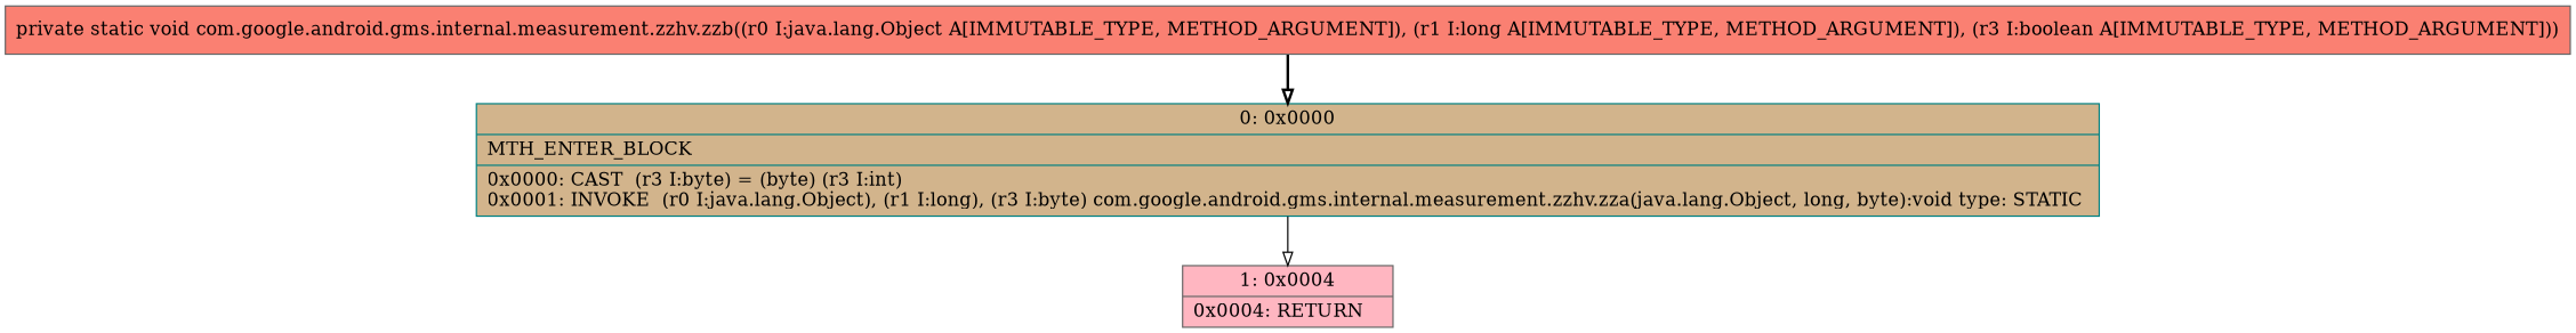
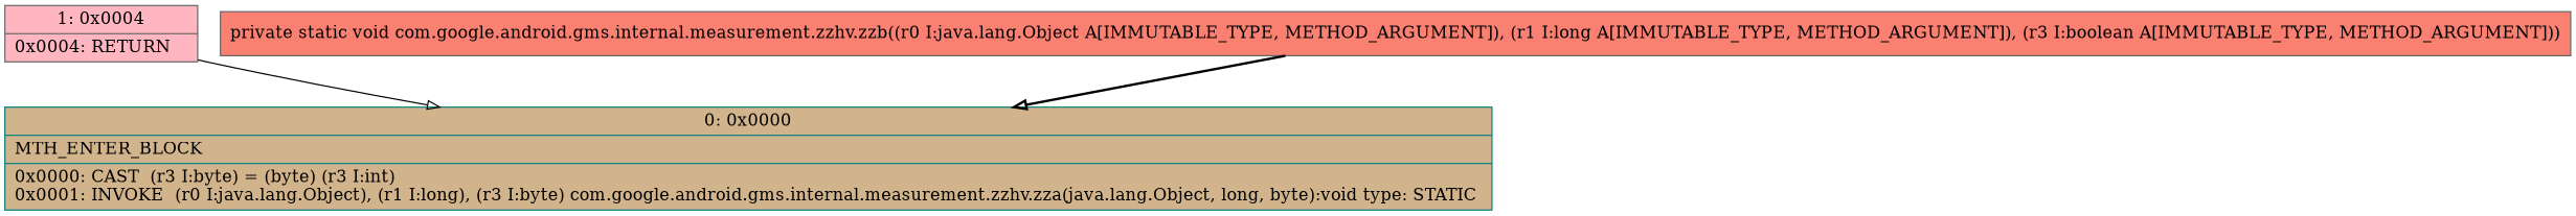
  digraph {
    node [shape=record style=filled color=gray40]
    edge [arrowhead=onormal]
    n1 [label="{0\:\ 0x0000|MTH_ENTER_BLOCK\l|0x0000: CAST  (r3 I:byte) = (byte) (r3 I:int) \l0x0001: INVOKE  (r0 I:java.lang.Object), (r1 I:long), (r3 I:byte) com.google.android.gms.internal.measurement.zzhv.zza(java.lang.Object, long, byte):void type: STATIC \l}" fillcolor=tan color=teal]
    n2 [label="{1\:\ 0x0004|0x0004: RETURN   \l}" fillcolor=lightpink]
    n3 [label="{private static void com.google.android.gms.internal.measurement.zzhv.zzb((r0 I:java.lang.Object A[IMMUTABLE_TYPE, METHOD_ARGUMENT]), (r1 I:long A[IMMUTABLE_TYPE, METHOD_ARGUMENT]), (r3 I:boolean A[IMMUTABLE_TYPE, METHOD_ARGUMENT])) }" fillcolor=salmon]
-   n1 -> n2 [style=solid]
+   n2 -> n1 [style=solid]
    n3 -> n1 [style=bold]
  }
